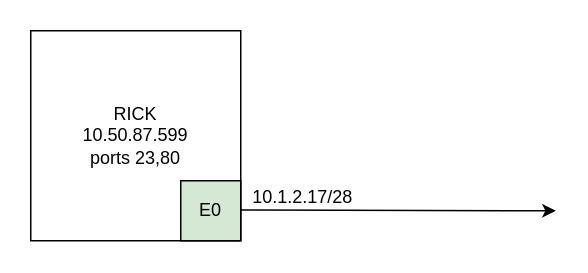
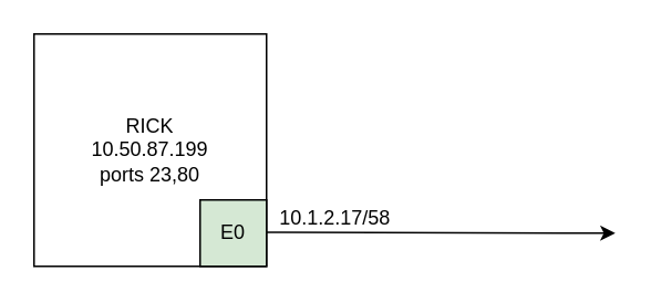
  <mxCell id="0" />
  <mxCell id="1" parent="0" />
- <mxCell id="2" value="&lt;div&gt;RICK&lt;/div&gt;10.50.87.599&lt;div&gt;ports 23,80&lt;/div&gt;" style="whiteSpace=wrap;html=1;aspect=fixed;" vertex="1" parent="1"><mxGeometry x="20" y="20" width="140" height="140" as="geometry" /></mxCell>
+ <mxCell id="2" value="&lt;div&gt;RICK&lt;/div&gt;10.50.87.199&lt;div&gt;ports 23,80&lt;/div&gt;" style="whiteSpace=wrap;html=1;aspect=fixed;" vertex="1" parent="1"><mxGeometry x="20" y="20" width="140" height="140" as="geometry" /></mxCell>
  <mxCell id="3" value="E0" style="whiteSpace=wrap;html=1;aspect=fixed;fillColor=#d5e8d4;" vertex="1" parent="1"><mxGeometry x="120" y="120" width="40" height="40" as="geometry" /></mxCell>
  <mxCell id="4" value="" style="endArrow=classic;html=1;rounded=0;" edge="1" parent="1"><mxGeometry width="50" height="50" relative="1" as="geometry"><mxPoint x="160" y="139.5" as="sourcePoint" /><mxPoint x="370" y="140" as="targetPoint" /></mxGeometry></mxCell>
- <mxCell id="5" value="10.1.2.17/28" style="text;html=1;align=center;verticalAlign=middle;resizable=0;points=[];autosize=1;strokeColor=none;fillColor=none;" vertex="1" parent="1"><mxGeometry x="156" y="116" width="90" height="30" as="geometry" /></mxCell>
+ <mxCell id="5" value="10.1.2.17/58" style="text;html=1;align=center;verticalAlign=middle;resizable=0;points=[];autosize=1;strokeColor=none;fillColor=none;" vertex="1" parent="1"><mxGeometry x="156" y="116" width="90" height="30" as="geometry" /></mxCell>
